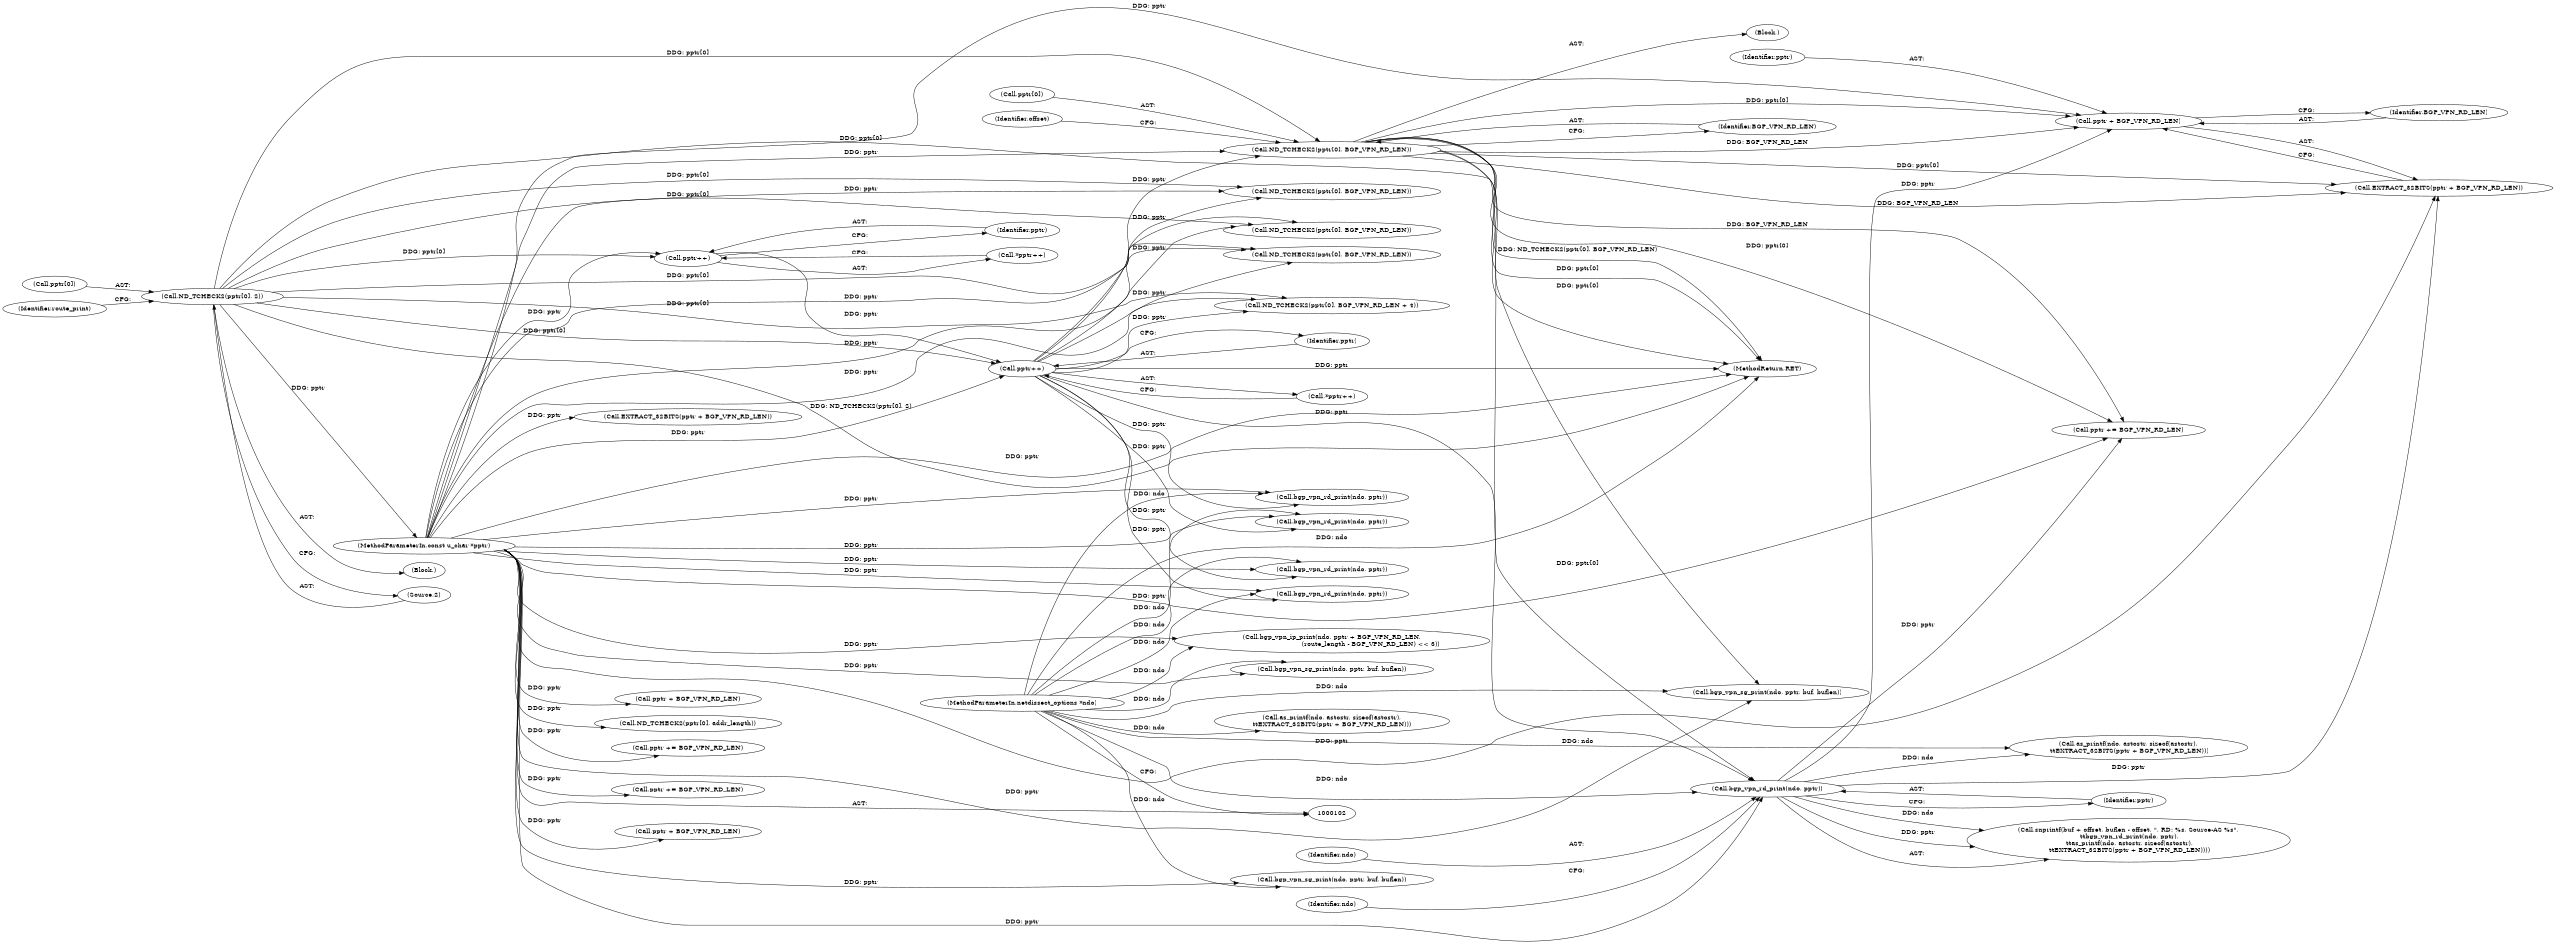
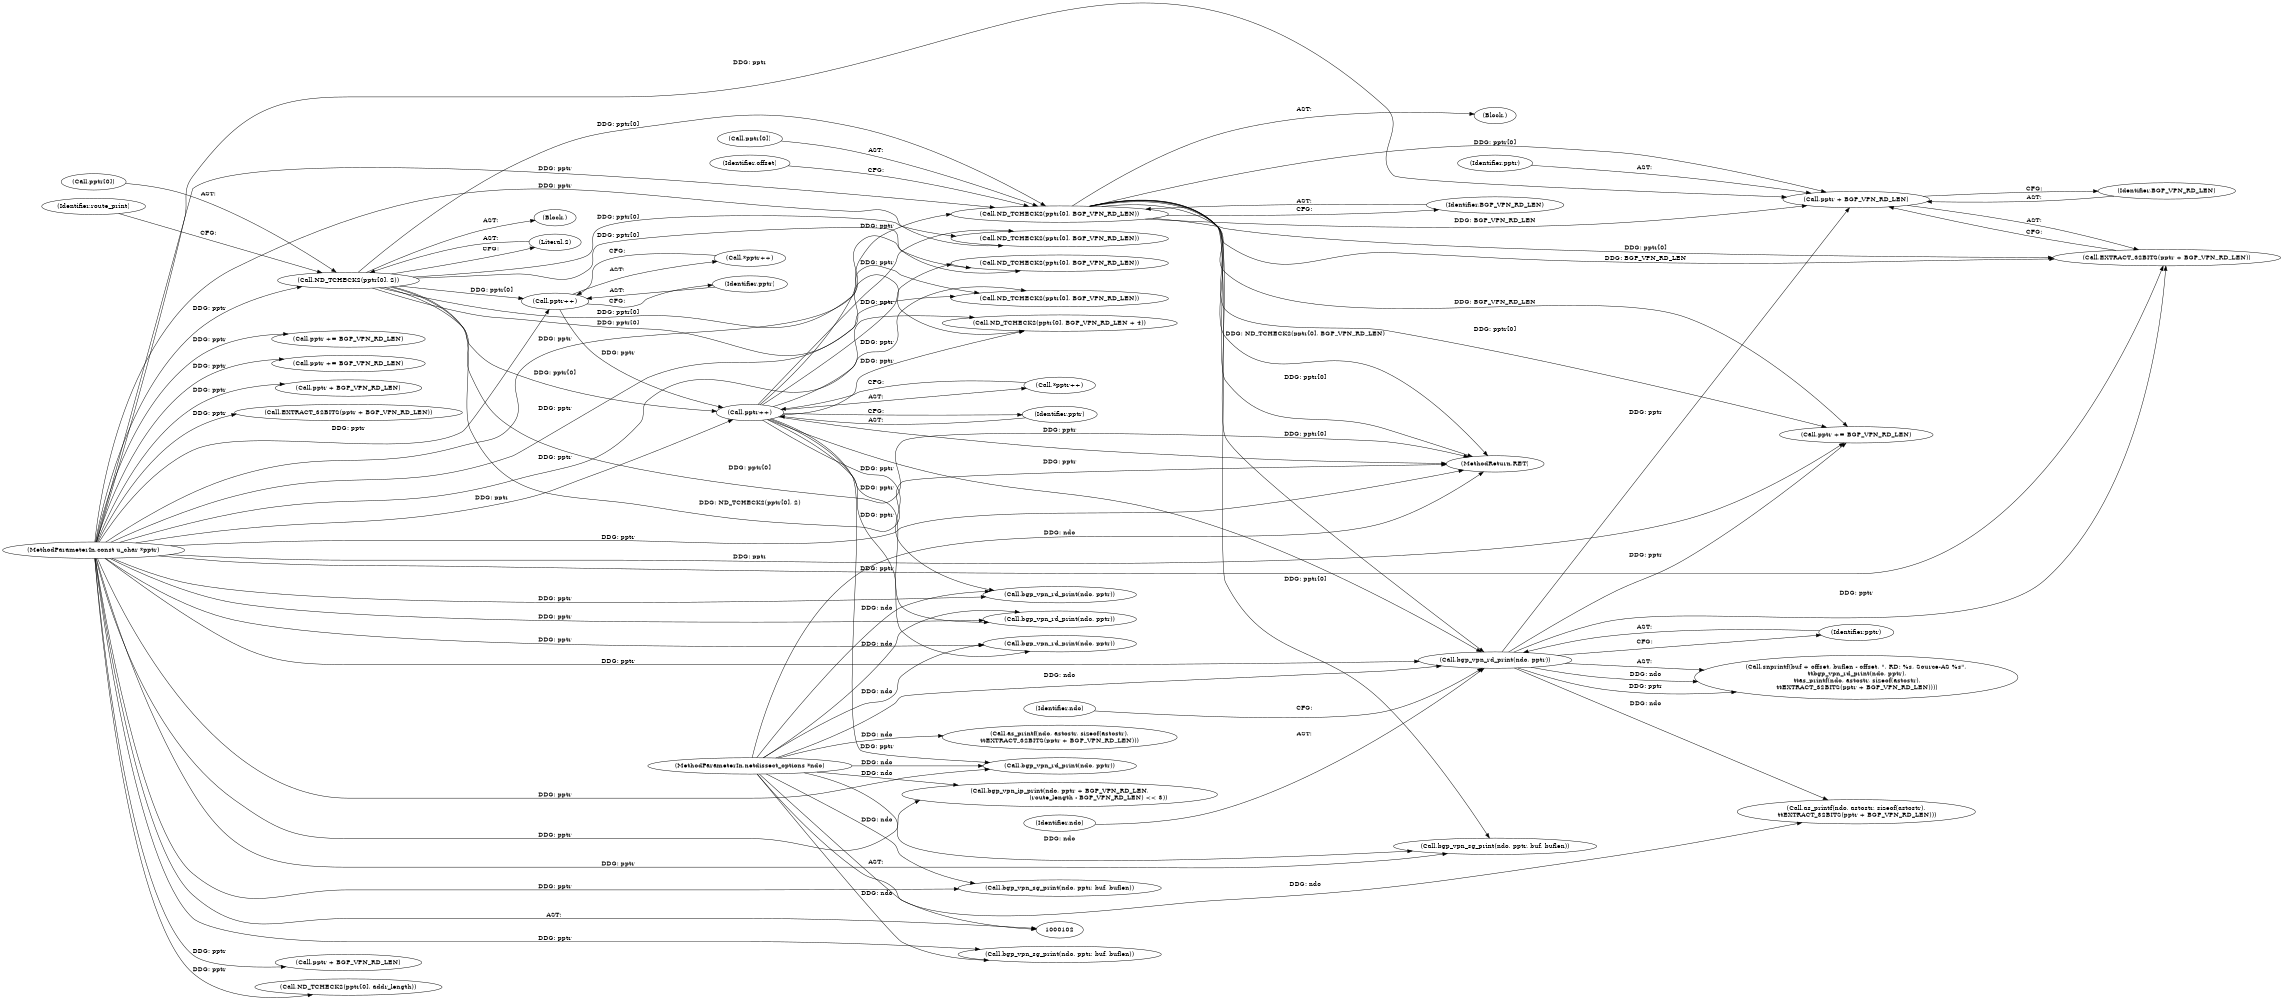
  digraph {
    rankdir=LR
    n1 [label="(Call,pptr + BGP_VPN_RD_LEN)"]
    n2 [label="(Call,EXTRACT_32BITS(pptr + BGP_VPN_RD_LEN))"]
    n3 [label="(Identifier,BGP_VPN_RD_LEN)"]
    n4 [label="(Call,ND_TCHECK2(pptr[0], BGP_VPN_RD_LEN))"]
    n5 [label="(Call,bgp_vpn_rd_print(ndo, pptr))"]
    n6 [label="(Block,)"]
    n7 [label="(MethodReturn,RET)"]
    n8 [label="(Call,pptr += BGP_VPN_RD_LEN)"]
    n9 [label="(Call,bgp_vpn_sg_print(ndo, pptr, buf, buflen))"]
    n10 [label="(Identifier,BGP_VPN_RD_LEN)"]
    n11 [label="(Call,snprintf(buf + offset, buflen - offset, \", RD: %s, Source-AS %s\",\n \t\tbgp_vpn_rd_print(ndo, pptr),\n \t\tas_printf(ndo, astostr, sizeof(astostr),\n \t\tEXTRACT_32BITS(pptr + BGP_VPN_RD_LEN))))"]
    n12 [label="(Call,as_printf(ndo, astostr, sizeof(astostr),\n \t\tEXTRACT_32BITS(pptr + BGP_VPN_RD_LEN)))"]
    n13 [label="(Identifier,pptr)"]
    n14 [label="(Call,ND_TCHECK2(pptr[0], 2))"]
    n15 [label="(Call,pptr++)"]
    n16 [label="(Call,pptr++)"]
    n17 [label="(Call,ND_TCHECK2(pptr[0], BGP_VPN_RD_LEN + 4))"]
    n18 [label="(Call,ND_TCHECK2(pptr[0], BGP_VPN_RD_LEN))"]
    n19 [label="(Block,)"]
    n20 [label="(Call,ND_TCHECK2(pptr[0], BGP_VPN_RD_LEN))"]
    n21 [label="(Call,ND_TCHECK2(pptr[0], BGP_VPN_RD_LEN))"]
-   n22 [label="(Source,2)"]
+   n22 [label="(Literal,2)"]
    n23 [label="(Call,bgp_vpn_rd_print(ndo, pptr))"]
    n24 [label="(Call,bgp_vpn_rd_print(ndo, pptr))"]
    n25 [label="(Call,bgp_vpn_rd_print(ndo, pptr))"]
    n26 [label="(Call,bgp_vpn_rd_print(ndo, pptr))"]
    n27 [label="(Call,*pptr++)"]
    n28 [label="(Identifier,pptr)"]
    n29 [label="(Identifier,pptr)"]
    n30 [label="(Call,*pptr++)"]
    n31 [label="(MethodParameterIn,const u_char *pptr)"]
    n32 [label="(Call,pptr + BGP_VPN_RD_LEN)"]
    n33 [label="(Call,ND_TCHECK2(pptr[0], addr_length))"]
    n34 [label="(Call,bgp_vpn_sg_print(ndo, pptr, buf, buflen))"]
    n35 [label="(Call,pptr += BGP_VPN_RD_LEN)"]
    n36 [label="(Call,pptr += BGP_VPN_RD_LEN)"]
    n37 [label="(Call,bgp_vpn_ip_print(ndo, pptr + BGP_VPN_RD_LEN,\n                                      (route_length - BGP_VPN_RD_LEN) << 3))"]
    n38 [label="(Call,pptr + BGP_VPN_RD_LEN)"]
    n39 [label="(Call,EXTRACT_32BITS(pptr + BGP_VPN_RD_LEN))"]
    n40 [label="(Call,bgp_vpn_sg_print(ndo, pptr, buf, buflen))"]
    1000102
    n42 [label="(MethodParameterIn,netdissect_options *ndo)"]
    n43 [label="(Call,as_printf(ndo, astostr, sizeof(astostr),\n\t\tEXTRACT_32BITS(pptr + BGP_VPN_RD_LEN)))"]
    n44 [label="(Identifier,ndo)"]
    n45 [label="(Call,pptr[0])"]
    n46 [label="(Call,pptr[0])"]
    n47 [label="(Identifier,ndo)"]
    n48 [label="(Identifier,pptr)"]
    n49 [label="(Identifier,offset)"]
    n50 [label="(Identifier,route_print)"]
    n1 -> n2 [label="AST: "]
    n1 -> n3 [label="CFG: "]
    n2 -> n1 [label="CFG: "]
    n3 -> n1 [label="AST: "]
    n4 -> n1 [label="DDG: pptr[0]"]
    n4 -> n1 [label="DDG: BGP_VPN_RD_LEN"]
    n4 -> n2 [label="DDG: pptr[0]"]
    n4 -> n2 [label="DDG: BGP_VPN_RD_LEN"]
    n4 -> n5 [label="DDG: pptr[0]"]
    n4 -> n6 [label="AST: "]
    n4 -> n7 [label="DDG: ND_TCHECK2(pptr[0], BGP_VPN_RD_LEN)"]
    n4 -> n7 [label="DDG: pptr[0]"]
    n4 -> n8 [label="DDG: BGP_VPN_RD_LEN"]
    n4 -> n8 [label="DDG: pptr[0]"]
    n4 -> n9 [label="DDG: pptr[0]"]
    n4 -> n10 [label="CFG: "]
    n5 -> n1 [label="DDG: pptr"]
    n5 -> n2 [label="DDG: pptr"]
    n5 -> n8 [label="DDG: pptr"]
    n5 -> n11 [label="AST: "]
    n5 -> n11 [label="DDG: ndo"]
    n5 -> n11 [label="DDG: pptr"]
    n5 -> n12 [label="DDG: ndo"]
    n5 -> n13 [label="CFG: "]
    n10 -> n4 [label="AST: "]
    n13 -> n5 [label="AST: "]
    n14 -> n4 [label="DDG: pptr[0]"]
    n14 -> n7 [label="DDG: pptr[0]"]
    n14 -> n7 [label="DDG: ND_TCHECK2(pptr[0], 2)"]
    n14 -> n15 [label="DDG: pptr[0]"]
    n14 -> n16 [label="DDG: pptr[0]"]
    n14 -> n17 [label="DDG: pptr[0]"]
    n14 -> n18 [label="DDG: pptr[0]"]
    n14 -> n19 [label="AST: "]
    n14 -> n20 [label="DDG: pptr[0]"]
    n14 -> n21 [label="DDG: pptr[0]"]
    n14 -> n22 [label="CFG: "]
    n15 -> n4 [label="DDG: pptr"]
    n15 -> n5 [label="DDG: pptr"]
    n15 -> n7 [label="DDG: pptr"]
    n15 -> n17 [label="DDG: pptr"]
    n15 -> n18 [label="DDG: pptr"]
    n15 -> n20 [label="DDG: pptr"]
    n15 -> n21 [label="DDG: pptr"]
    n15 -> n23 [label="DDG: pptr"]
    n15 -> n24 [label="DDG: pptr"]
    n15 -> n25 [label="DDG: pptr"]
    n15 -> n26 [label="DDG: pptr"]
    n15 -> n27 [label="AST: "]
    n15 -> n28 [label="CFG: "]
    n16 -> n15 [label="DDG: pptr"]
    n16 -> n29 [label="CFG: "]
    n16 -> n30 [label="AST: "]
    n22 -> n14 [label="AST: "]
    n27 -> n15 [label="CFG: "]
    n28 -> n15 [label="AST: "]
    n29 -> n16 [label="AST: "]
    n30 -> n16 [label="CFG: "]
    n31 -> n1 [label="DDG: pptr"]
    n31 -> n2 [label="DDG: pptr"]
    n31 -> n4 [label="DDG: pptr"]
    n31 -> n5 [label="DDG: pptr"]
    n31 -> n7 [label="DDG: pptr"]
    n31 -> n8 [label="DDG: pptr"]
    n31 -> n9 [label="DDG: pptr"]
-   n14 -> n31 [label="DDG: pptr"]
+   n31 -> n14 [label="DDG: pptr"]
    n31 -> n15 [label="DDG: pptr"]
    n31 -> n16 [label="DDG: pptr"]
    n31 -> n17 [label="DDG: pptr"]
    n31 -> n18 [label="DDG: pptr"]
    n31 -> n20 [label="DDG: pptr"]
    n31 -> n21 [label="DDG: pptr"]
    n31 -> n23 [label="DDG: pptr"]
    n31 -> n24 [label="DDG: pptr"]
    n31 -> n25 [label="DDG: pptr"]
    n31 -> n26 [label="DDG: pptr"]
    n31 -> n32 [label="DDG: pptr"]
    n31 -> n33 [label="DDG: pptr"]
    n31 -> n34 [label="DDG: pptr"]
    n31 -> n35 [label="DDG: pptr"]
    n31 -> n36 [label="DDG: pptr"]
    n31 -> n37 [label="DDG: pptr"]
    n31 -> n38 [label="DDG: pptr"]
    n31 -> n39 [label="DDG: pptr"]
    n31 -> n40 [label="DDG: pptr"]
    n31 -> 1000102 [label="AST: "]
    n42 -> n5 [label="DDG: ndo"]
    n42 -> n7 [label="DDG: ndo"]
    n42 -> n9 [label="DDG: ndo"]
    n42 -> n12 [label="DDG: ndo"]
    n42 -> n23 [label="DDG: ndo"]
    n42 -> n24 [label="DDG: ndo"]
    n42 -> n25 [label="DDG: ndo"]
    n42 -> n26 [label="DDG: ndo"]
    n42 -> n34 [label="DDG: ndo"]
    n42 -> n37 [label="DDG: ndo"]
    n42 -> n40 [label="DDG: ndo"]
-   n42 -> 1000102 [label="CFG: "]
+   n42 -> 1000102 [label="AST: "]
    n42 -> n43 [label="DDG: ndo"]
    n44 -> n5 [label="AST: "]
    n45 -> n4 [label="AST: "]
    n46 -> n14 [label="AST: "]
    n47 -> n5 [label="CFG: "]
    n48 -> n1 [label="AST: "]
    n49 -> n4 [label="CFG: "]
    n50 -> n14 [label="CFG: "]
  }
